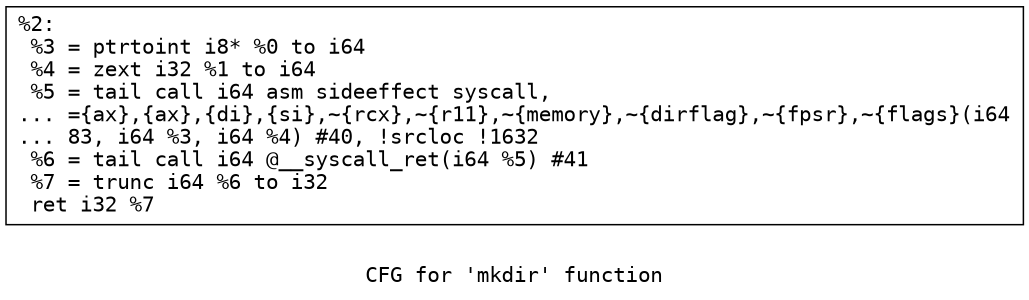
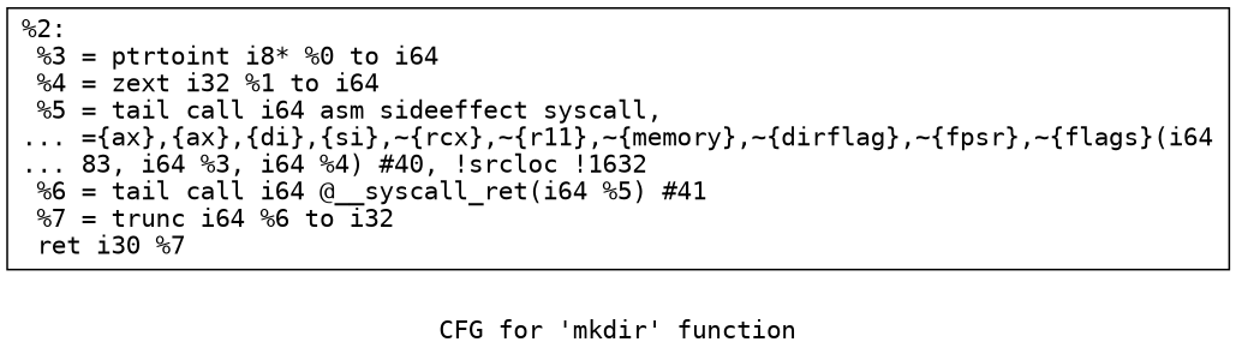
  digraph {
    label="CFG for 'mkdir' function"
    fontname="DejaVu Sans Mono"
-   n1 [label="{%2:\l  %3 = ptrtoint i8* %0 to i64\l  %4 = zext i32 %1 to i64\l  %5 = tail call i64 asm sideeffect syscall,\l... =\{ax\},\{ax\},\{di\},\{si\},~\{rcx\},~\{r11\},~\{memory\},~\{dirflag\},~\{fpsr\},~\{flags\}(i64\l... 83, i64 %3, i64 %4) #40, !srcloc !1632\l  %6 = tail call i64 @__syscall_ret(i64 %5) #41\l  %7 = trunc i64 %6 to i32\l  ret i32 %7\l}" shape=record fontname="DejaVu Sans Mono"]
+   n1 [label="{%2:\l  %3 = ptrtoint i8* %0 to i64\l  %4 = zext i32 %1 to i64\l  %5 = tail call i64 asm sideeffect syscall,\l... =\{ax\},\{ax\},\{di\},\{si\},~\{rcx\},~\{r11\},~\{memory\},~\{dirflag\},~\{fpsr\},~\{flags\}(i64\l... 83, i64 %3, i64 %4) #40, !srcloc !1632\l  %6 = tail call i64 @__syscall_ret(i64 %5) #41\l  %7 = trunc i64 %6 to i32\l  ret i30 %7\l}" shape=record fontname="DejaVu Sans Mono"]
  }
